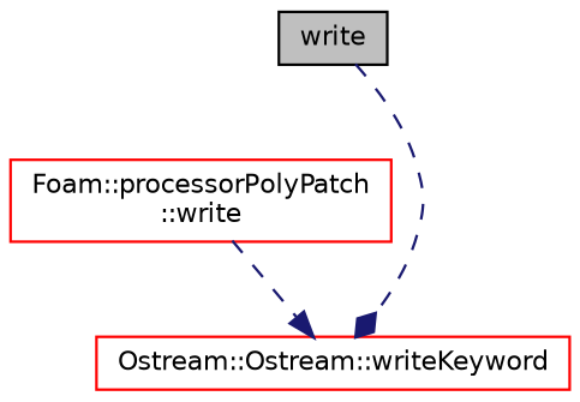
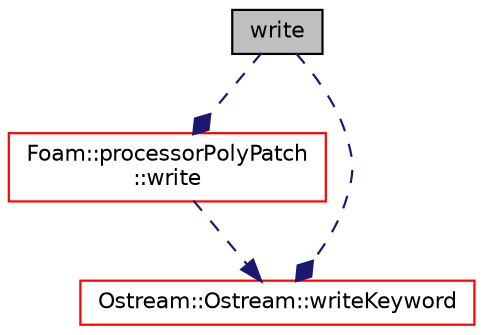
  digraph {
    rankdir=TB
    node [color=red fontname=Helvetica fontsize=10 shape=record]
    edge [arrowhead=diamond color=midnightblue fontname=Helvetica fontsize=10 labelfontname=Helvetica labelfontsize=10 style=dashed]
    n1 [color=black fillcolor=grey75 fontcolor=black height=0.2 label=write style=filled width=0.4]
    n2 [height=0.2 label="Foam::processorPolyPatch\l::write" width=0.4]
    n3 [height=0.2 label="Ostream::Ostream::writeKeyword" width=0.4]
+   n1 -> n2
    n1 -> n3
    n2 -> n3 [arrowhead=normal]
  }
